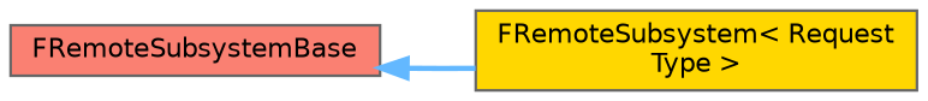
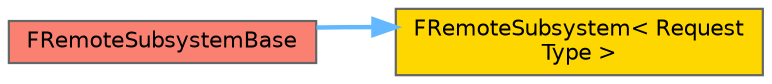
  digraph {
    rankdir=LR
    node [color=grey40 fontname=Helvetica fontsize=10 shape=box style=filled]
    n1 [fillcolor=salmon height=0.2 label=FRemoteSubsystemBase width=0.4]
    n2 [fillcolor=gold height=0.2 label="FRemoteSubsystem\< Request\lType \>" width=0.4]
-   n1 -> n2 [color=steelblue1 dir=back fontname=Helvetica fontsize=10 labelfontname=Helvetica labelfontsize=10 style=bold]
+   n2 -> n1 [color=steelblue1 dir=back fontname=Helvetica fontsize=10 labelfontname=Helvetica labelfontsize=10 style=bold]
  }
